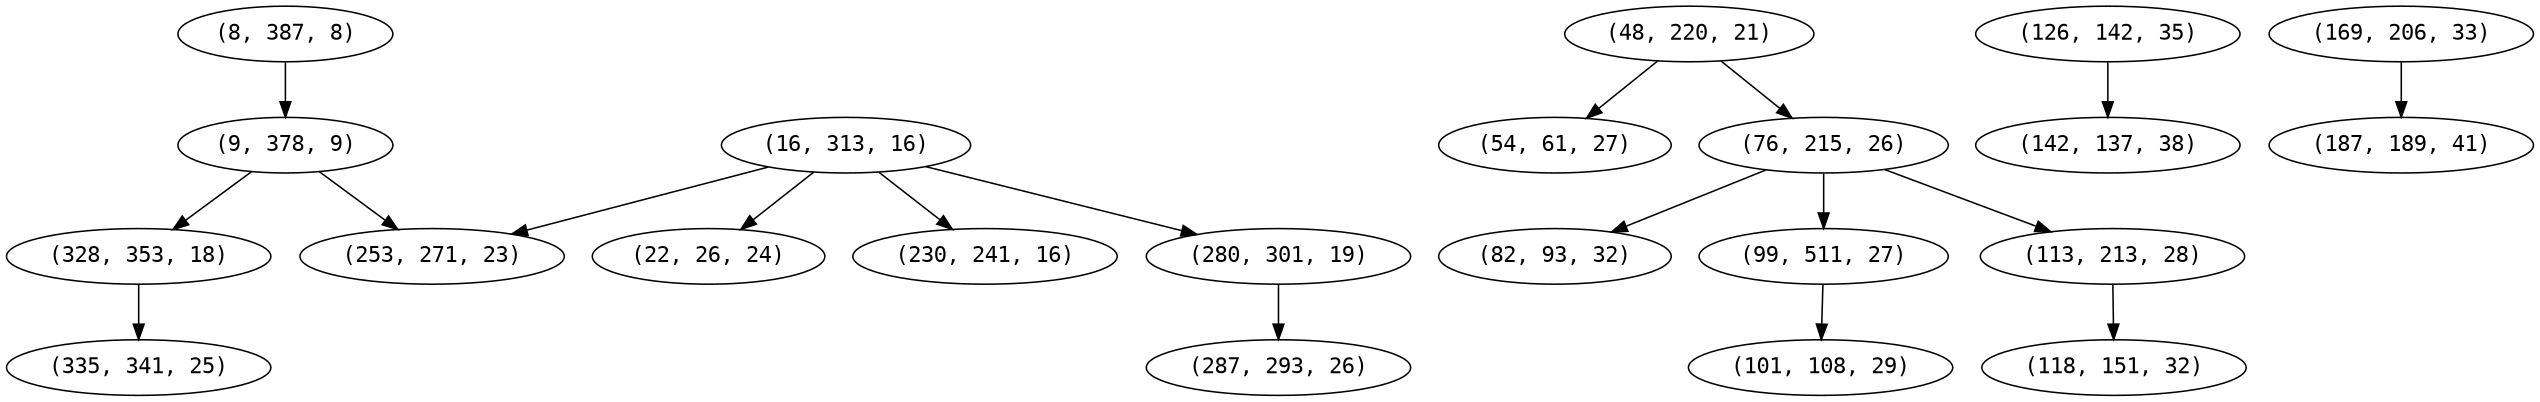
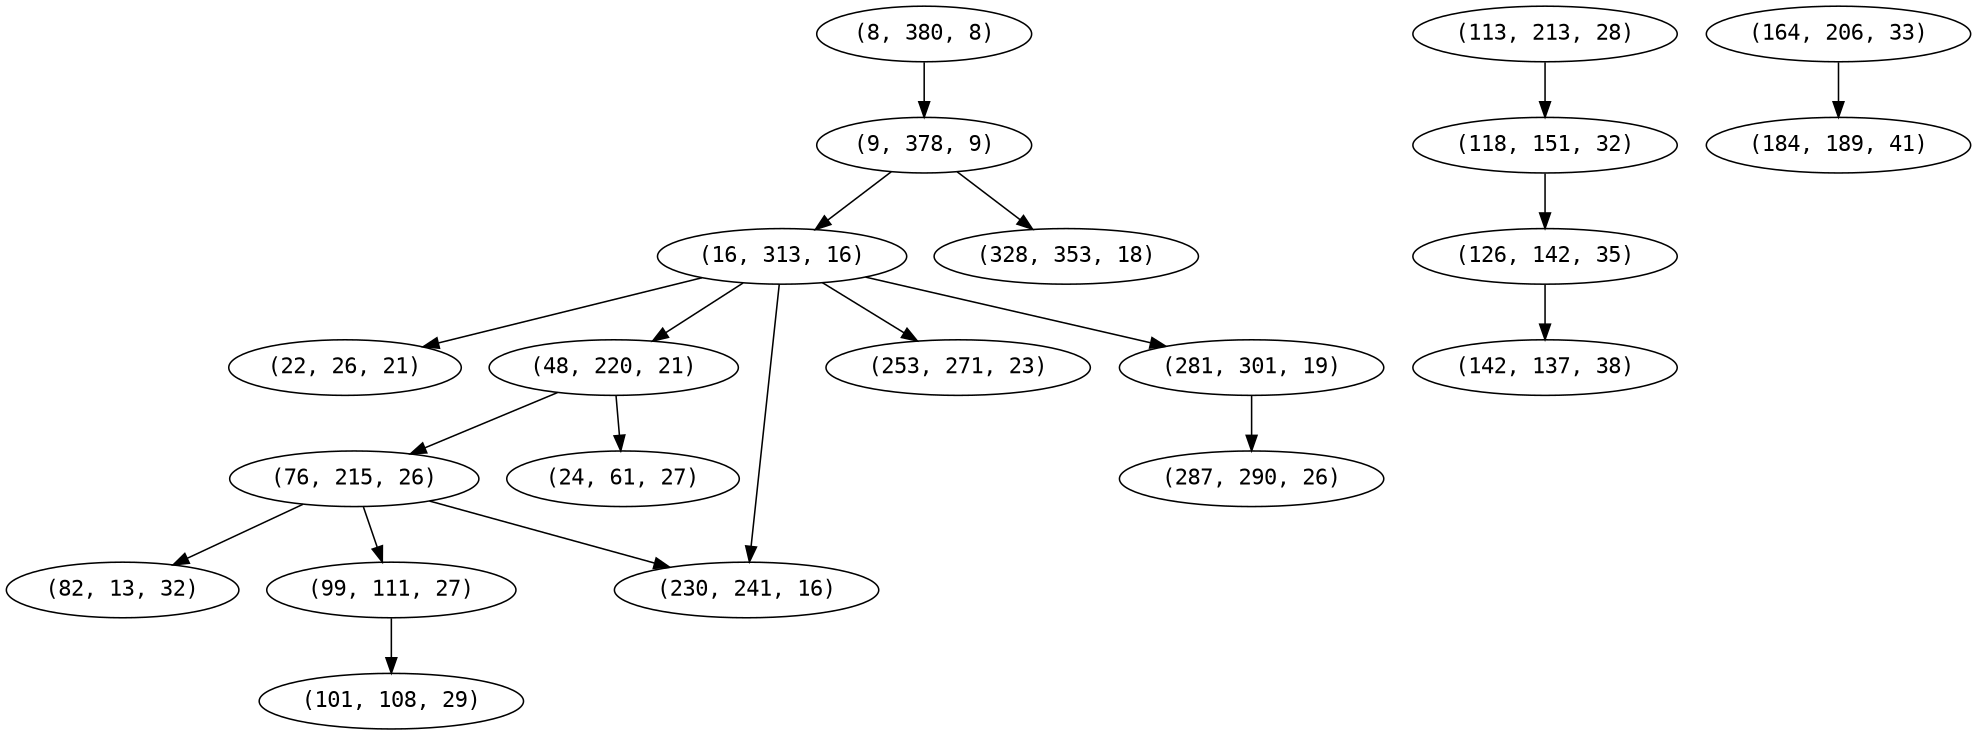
  digraph {
    fontname="DejaVu Sans Mono"
    node [fontname="DejaVu Sans Mono"]
    edge [fontname="DejaVu Sans Mono"]
-   "(8, 380, 8)" [label="(8, 387, 8)"]
+   "(8, 380, 8)"
    "(9, 378, 9)"
    n3 [label="(16, 313, 16)"]
    "(328, 353, 18)"
-   "(22, 26, 21)" [label="(22, 26, 24)"]
+   "(22, 26, 21)"
    "(48, 220, 21)"
    n7 [label="(230, 241, 16)"]
    "(253, 271, 23)"
-   "(280, 301, 19)"
-   "(335, 341, 25)"
-   "(54, 61, 27)"
+   "(280, 301, 19)" [label="(281, 301, 19)"]
+   "(54, 61, 27)" [label="(24, 61, 27)"]
    "(76, 215, 26)"
-   "(287, 293, 26)"
-   "(82, 93, 32)"
-   "(99, 111, 27)" [label="(99, 511, 27)"]
+   "(287, 293, 26)" [label="(287, 290, 26)"]
+   "(82, 93, 32)" [label="(82, 13, 32)"]
+   "(99, 111, 27)"
    "(113, 213, 28)"
    "(101, 108, 29)"
    "(118, 151, 32)"
    "(126, 142, 35)"
    n20 [label="(142, 137, 38)"]
-   "(164, 206, 33)" [label="(169, 206, 33)"]
-   "(184, 189, 41)" [label="(187, 189, 41)"]
+   "(164, 206, 33)"
+   "(184, 189, 41)"
    "(8, 380, 8)" -> "(9, 378, 9)"
-   "(9, 378, 9)" -> "(253, 271, 23)"
+   "(9, 378, 9)" -> n3
    "(9, 378, 9)" -> "(328, 353, 18)"
    n3 -> "(22, 26, 21)"
+   n3 -> "(48, 220, 21)"
    n3 -> n7
    n3 -> "(253, 271, 23)"
    n3 -> "(280, 301, 19)"
-   "(328, 353, 18)" -> "(335, 341, 25)"
    "(48, 220, 21)" -> "(54, 61, 27)"
    "(48, 220, 21)" -> "(76, 215, 26)"
    "(280, 301, 19)" -> "(287, 293, 26)"
    "(76, 215, 26)" -> "(82, 93, 32)"
    "(76, 215, 26)" -> "(99, 111, 27)"
-   "(76, 215, 26)" -> "(113, 213, 28)"
+   "(76, 215, 26)" -> n7
    "(99, 111, 27)" -> "(101, 108, 29)"
    "(113, 213, 28)" -> "(118, 151, 32)"
+   "(118, 151, 32)" -> "(126, 142, 35)"
    "(126, 142, 35)" -> n20
    "(164, 206, 33)" -> "(184, 189, 41)"
  }
